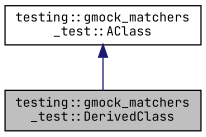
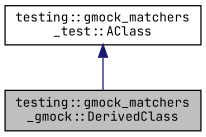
  digraph {
    fontname="JetBrains Mono"
    node [color=black fontname="JetBrains Mono" fontsize=10 shape=record style=filled]
-   n1 [fillcolor=grey75 fontcolor=black height=0.2 label="testing::gmock_matchers\l_test::DerivedClass" width=0.4]
+   n1 [fillcolor=grey75 fontcolor=black height=0.2 label="testing::gmock_matchers\l_gmock::DerivedClass" width=0.4]
    n2 [fillcolor=white height=0.2 label="testing::gmock_matchers\l_test::AClass" width=0.4]
    n2 -> n1 [color=midnightblue dir=back fontname="JetBrains Mono" fontsize=10 labelfontname=Helvetica labelfontsize=10 style=solid]
  }
